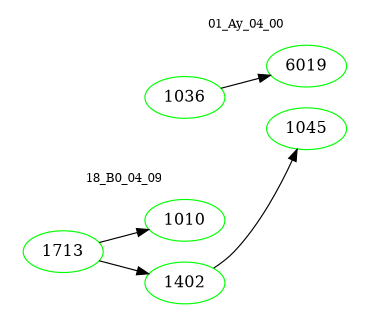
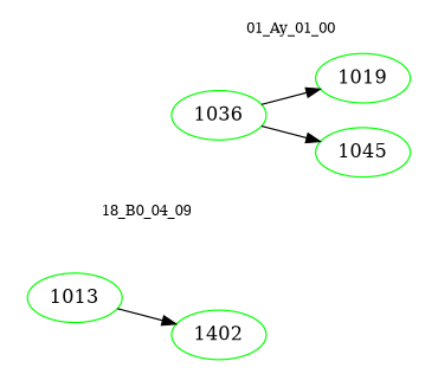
  digraph {
    rankdir=LR
    node [color=green]
    edge [color=black]
    n1 [label=1036]
-   n2 [label=6019]
+   n2 [label=1019]
    n3 [label=1045]
-   n4 [label=1713]
+   n4 [label=1013]
    n5 [label=1402]
-   n6 [label=1010]
    subgraph cluster_1 {
      color=white
      fontsize=10
-     label="01_Ay_04_00"
+     label="01_Ay_01_00"
      n1
      n2
      n3
    }
    subgraph cluster_2 {
      color=white
      fontsize=10
      label="18_B0_04_09"
      n4
      n5
-     n6
    }
    n1 -> n2
-   n5 -> n3
+   n1 -> n3
    n4 -> n5
-   n4 -> n6
  }
